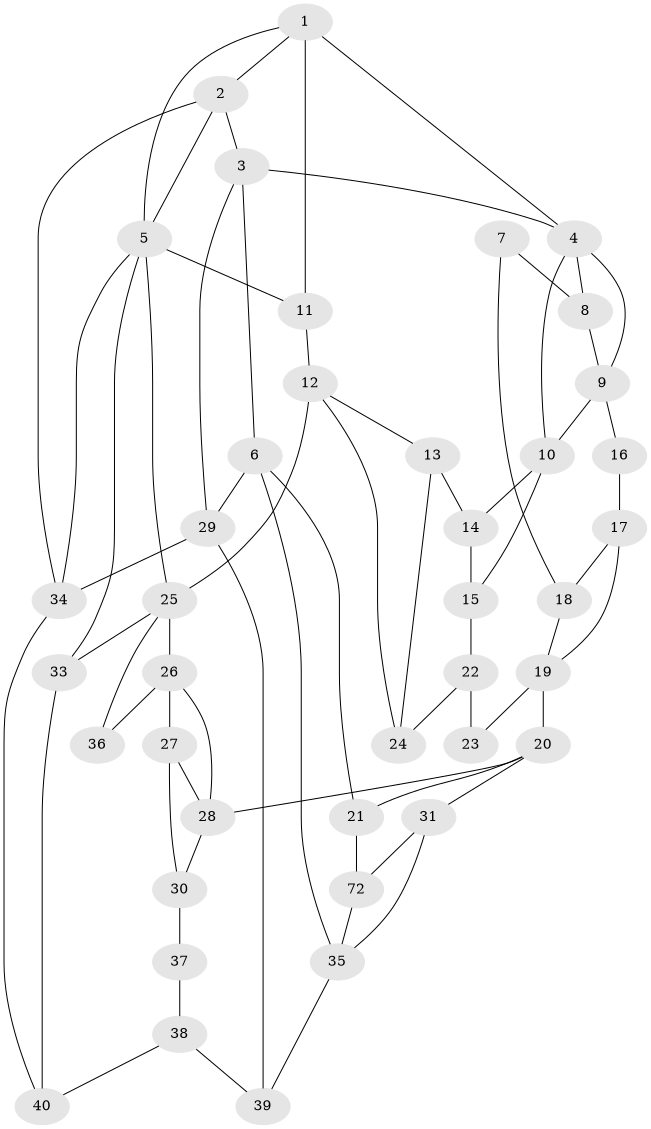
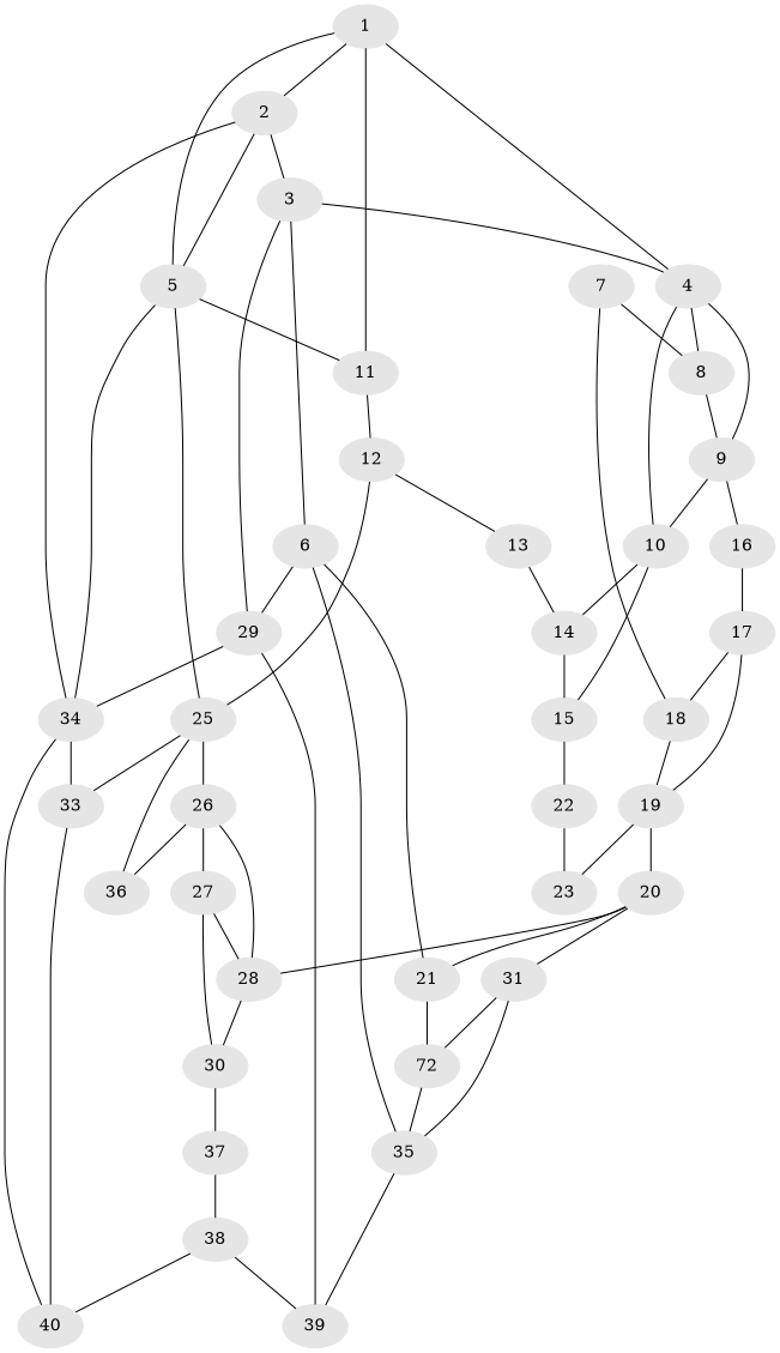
  graph {
    node [color=gray90 style=filled]
    edge [weight=1.0]
    1
    2
    4
    5
    11
    3
    34
    8
    9
    10
    25
    33
    12
    6
    29
    40
    21
    35
    39
    16
    14
    15
    26
    36
    7
    18
    n27 [label=72]
    19
    17
    22
    13
-   24
    23
    20
    28
    31
    30
    27
    37
    38
    1 -- 2
    1 -- 4
    1 -- 5
    1 -- 11 [weight=2.0]
    2 -- 5
    2 -- 3
    2 -- 34
    4 -- 8
    4 -- 9
    4 -- 10
    5 -- 11
    5 -- 34
    5 -- 25
-   5 -- 33
+   34 -- 33
    11 -- 12 [weight=2.0]
    3 -- 4
    3 -- 6
    3 -- 29
    34 -- 40
    8 -- 9
    9 -- 10 [weight=2.0]
    9 -- 16 [weight=2.0]
    10 -- 14
    10 -- 15
    25 -- 33 [weight=2.0]
    25 -- 26
    25 -- 36
    33 -- 40
    12 -- 25
    12 -- 13
-   12 -- 24
    6 -- 29
    6 -- 21
    6 -- 35
    29 -- 34
    29 -- 39
    21 -- n27
    35 -- 39
    16 -- 17
    14 -- 15
    15 -- 22
    26 -- 36
    26 -- 28
    26 -- 27
    7 -- 8 [weight=2.0]
    7 -- 18
    18 -- 19
    n27 -- 35
    19 -- 23
    19 -- 20 [weight=2.0]
    17 -- 18
    17 -- 19
-   22 -- 24
    22 -- 23
    13 -- 14
-   13 -- 24
    20 -- 21
    20 -- 28 [weight=2.0]
    20 -- 31
    28 -- 30
    31 -- 35
    31 -- n27
    30 -- 37
    27 -- 28
    27 -- 30
    37 -- 38
    38 -- 40
    38 -- 39
  }
